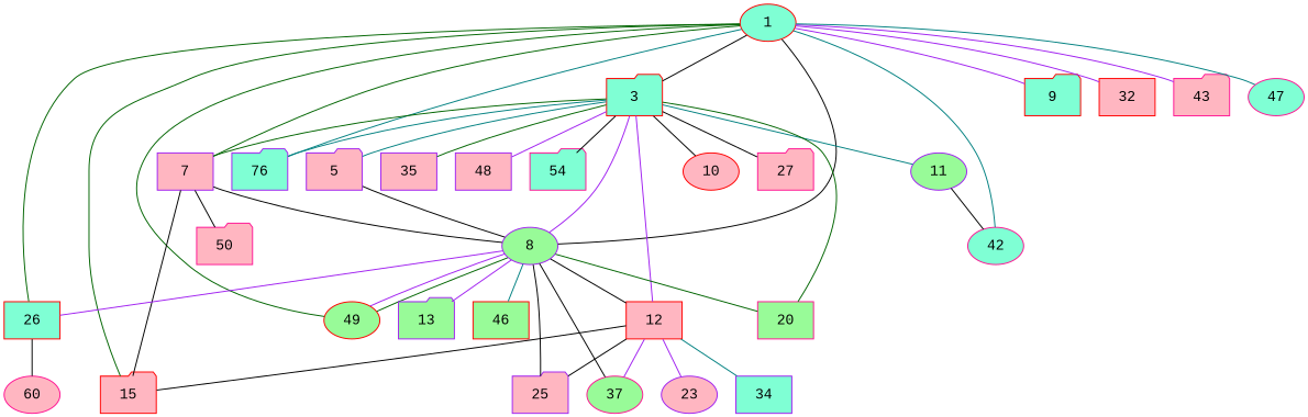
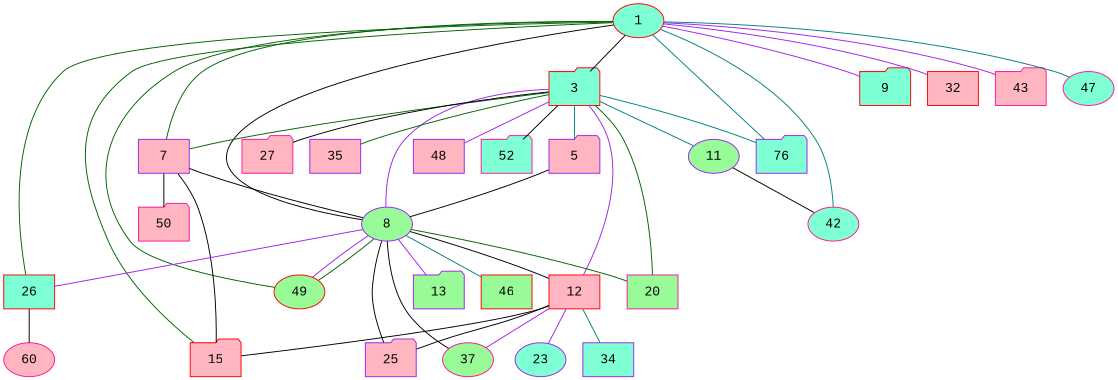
  graph {
    fontname="Liberation Mono"
    node [color=purple fillcolor=lightpink fontname="Liberation Mono" shape=folder style=filled]
    edge [color=black fontname="Liberation Mono"]
    1 [color=red fillcolor=aquamarine shape=ellipse super="+2+29"]
    3 [color=red fillcolor=aquamarine super="+58+4"]
    7 [shape=box super="+30"]
    8 [fillcolor=palegreen shape=ellipse super="+55+21+33+53+39+24"]
    9 [color=red fillcolor=aquamarine]
    15 [color=red super="+59+41"]
    n7 [fillcolor=aquamarine label=76]
    26 [color=red fillcolor=aquamarine shape=box]
    32 [color=red shape=box]
    42 [color=deeppink fillcolor=aquamarine shape=ellipse super="+51"]
    43 [color=deeppink]
    47 [color=deeppink fillcolor=aquamarine shape=ellipse]
    49 [color=red fillcolor=palegreen shape=ellipse]
    5
-   10 [color=red shape=ellipse]
    11 [fillcolor=palegreen shape=ellipse]
    12 [color=red shape=box super="+17+45+31"]
    20 [color=deeppink fillcolor=palegreen shape=box super="+22+57"]
    27 [color=deeppink]
    35 [shape=box]
    48 [shape=box]
-   54 [color=deeppink fillcolor=aquamarine]
+   54 [color=deeppink fillcolor=aquamarine label=52]
    50 [color=deeppink]
    13 [fillcolor=palegreen]
    25
    37 [color=deeppink fillcolor=palegreen shape=ellipse]
    46 [color=red fillcolor=palegreen shape=box]
    60 [color=deeppink shape=ellipse]
-   23 [shape=ellipse]
+   23 [fillcolor=aquamarine shape=ellipse]
    34 [fillcolor=aquamarine shape=box]
    1 -- 3 [weight=3]
    1 -- 7 [color=darkgreen]
    1 -- 8
    1 -- 9 [color=purple]
    1 -- 15 [color=darkgreen]
    1 -- n7 [color=teal]
    1 -- 26 [color=darkgreen]
    1 -- 32 [color=purple weight=2]
    1 -- 42 [color=teal weight=2]
    1 -- 43 [color=purple]
    1 -- 47 [color=teal]
    1 -- 49 [color=darkgreen]
    3 -- 7 [color=darkgreen]
    3 -- 8 [color=purple weight=3]
    3 -- n7 [color=teal]
    3 -- 5 [color=teal]
-   3 -- 10
    3 -- 11 [color=teal]
    3 -- 12 [color=purple weight=2]
    3 -- 20 [color=darkgreen]
    3 -- 27
    3 -- 35 [color=darkgreen]
    3 -- 48 [color=purple]
    3 -- 54
    7 -- 8
    7 -- 15
    7 -- 50
    8 -- 26 [color=purple weight=2]
    8 -- 49 [color=purple]
    8 -- 49 [color=darkgreen]
    8 -- 12
    8 -- 20 [color=darkgreen]
    8 -- 13 [color=purple]
    8 -- 25
    8 -- 37
    8 -- 46 [color=teal]
    26 -- 60
    5 -- 8
    11 -- 42
    12 -- 15
    12 -- 25
    12 -- 37 [color=purple]
    12 -- 23 [color=purple]
    12 -- 34 [color=teal]
  }
